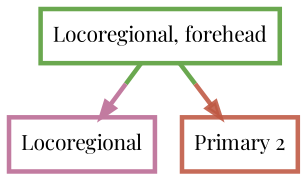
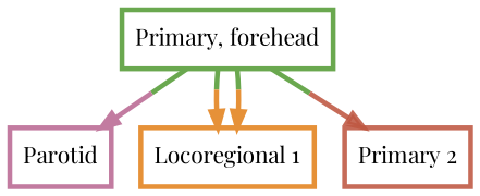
  digraph {
    fontname="Playfair Display"
    node [fillcolor=white fontname="Playfair Display" penwidth=3.0 shape=box]
    edge [color="#6aa84fff;0.5:#e69138ff" fontname="Playfair Display" penwidth=3]
-   "Primary, forehead" [color="#6aa84fff" label="Locoregional, forehead"]
-   Parotid [color="#c27ba0ff" label=Locoregional]
+   "Primary, forehead" [color="#6aa84fff"]
+   Parotid [color="#c27ba0ff"]
+   "Locoregional 1" [color="#e69138ff"]
    n4 [color="#be5742e1" label="Primary 2"]
    "Primary, forehead" -> Parotid [color="#6aa84fff;0.5:#c27ba0ff"]
+   "Primary, forehead" -> "Locoregional 1"
+   "Primary, forehead" -> "Locoregional 1"
    "Primary, forehead" -> n4 [color="#6aa84fff;0.5:#be5742e1"]
  }
